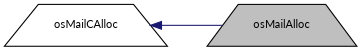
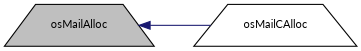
  digraph {
    rankdir=LR
    fontname=Lato
    node [color=black fontname=Lato fontsize=10 shape=trapezium style=filled]
    n1 [fillcolor=grey75 fontcolor=black height=0.2 label=osMailAlloc width=0.4]
    n2 [fillcolor=white height=0.2 label=osMailCAlloc width=0.4]
-   n2 -> n1 [color=midnightblue dir=back fontname=Lato fontsize=10 labelfontname=Helvetica labelfontsize=10 style=solid]
+   n1 -> n2 [color=midnightblue dir=back fontname=Lato fontsize=10 labelfontname=Helvetica labelfontsize=10 style=solid]
  }
